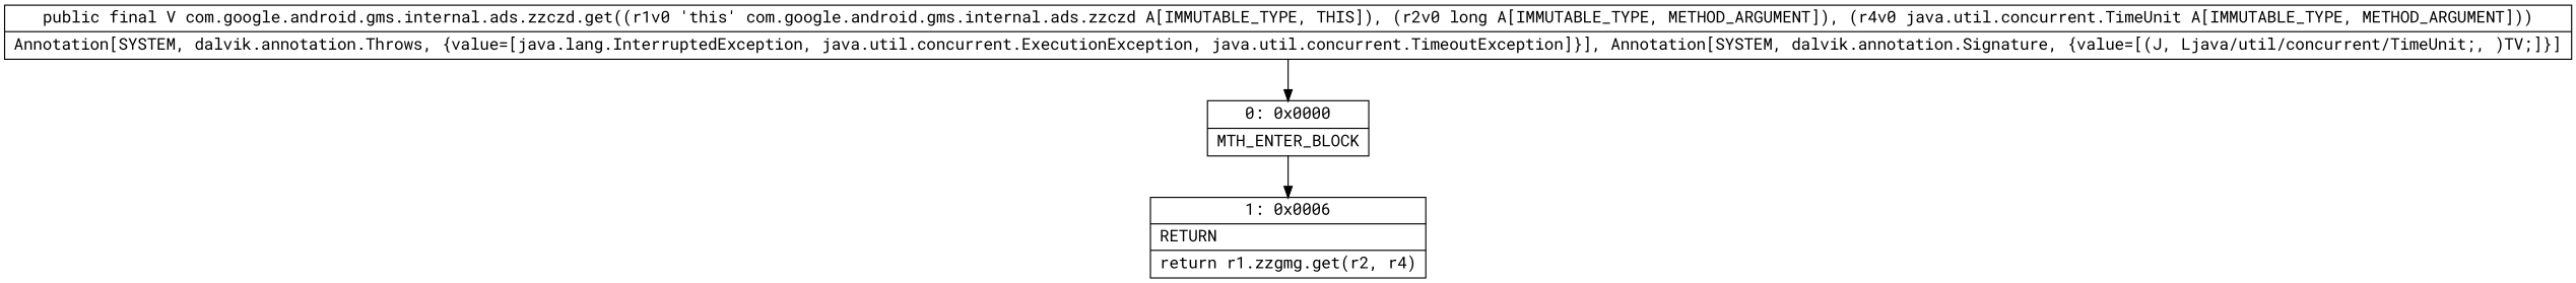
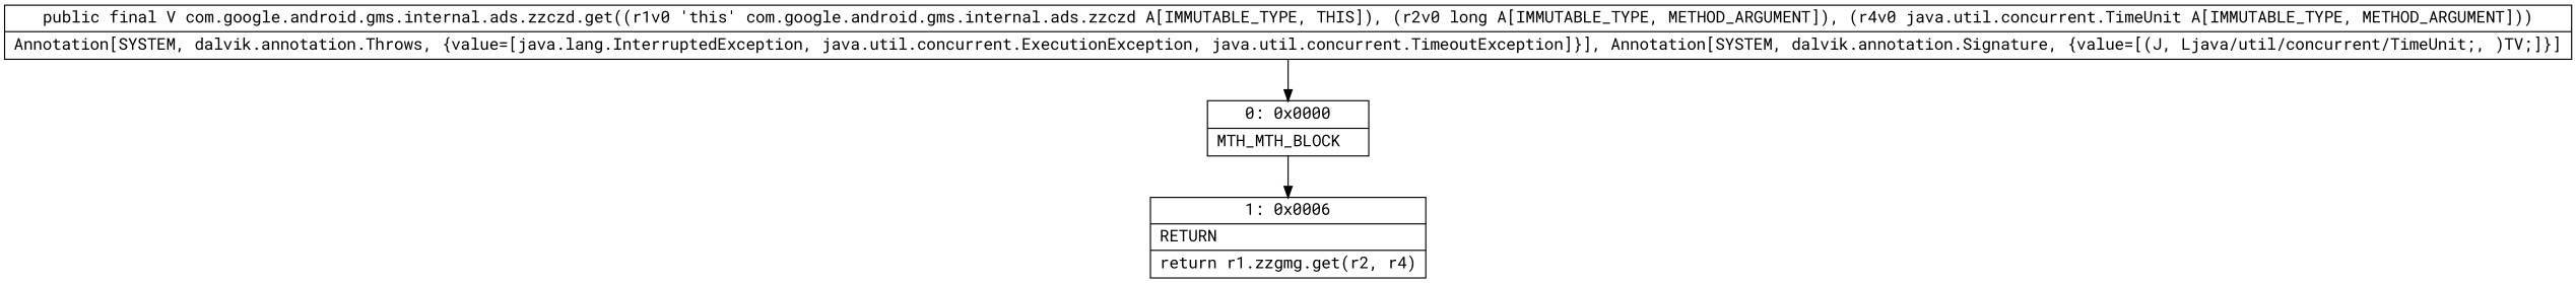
  digraph {
    fontname="Roboto Mono"
    node [shape=record fontname="Roboto Mono"]
    edge [fontname="Roboto Mono"]
-   n1 [label="{0\:\ 0x0000|MTH_ENTER_BLOCK\l}"]
+   n1 [label="{0\:\ 0x0000|MTH_MTH_BLOCK\l}"]
    n2 [label="{1\:\ 0x0006|RETURN\l|return r1.zzgmg.get(r2, r4)\l}"]
    n3 [label="{public final V com.google.android.gms.internal.ads.zzczd.get((r1v0 'this' com.google.android.gms.internal.ads.zzczd A[IMMUTABLE_TYPE, THIS]), (r2v0 long A[IMMUTABLE_TYPE, METHOD_ARGUMENT]), (r4v0 java.util.concurrent.TimeUnit A[IMMUTABLE_TYPE, METHOD_ARGUMENT]))  | Annotation[SYSTEM, dalvik.annotation.Throws, \{value=[java.lang.InterruptedException, java.util.concurrent.ExecutionException, java.util.concurrent.TimeoutException]\}], Annotation[SYSTEM, dalvik.annotation.Signature, \{value=[(J, Ljava\/util\/concurrent\/TimeUnit;, )TV;]\}]\l}"]
    n1 -> n2
    n3 -> n1
  }
